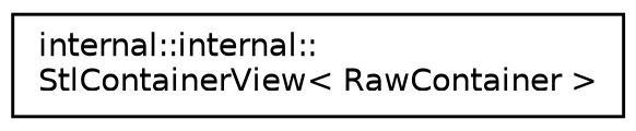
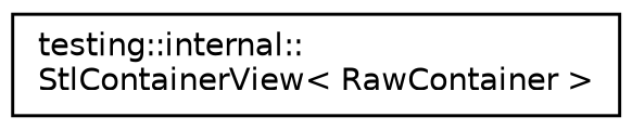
  digraph {
    rankdir=LR
-   n1 [color=black fillcolor=white fontname=Helvetica fontsize=10 height=0.2 label="internal::internal::\lStlContainerView\< RawContainer \>" shape=record style=filled width=0.4]
+   n1 [color=black fillcolor=white fontname=Helvetica fontsize=10 height=0.2 label="testing::internal::\lStlContainerView\< RawContainer \>" shape=record style=filled width=0.4]
  }
